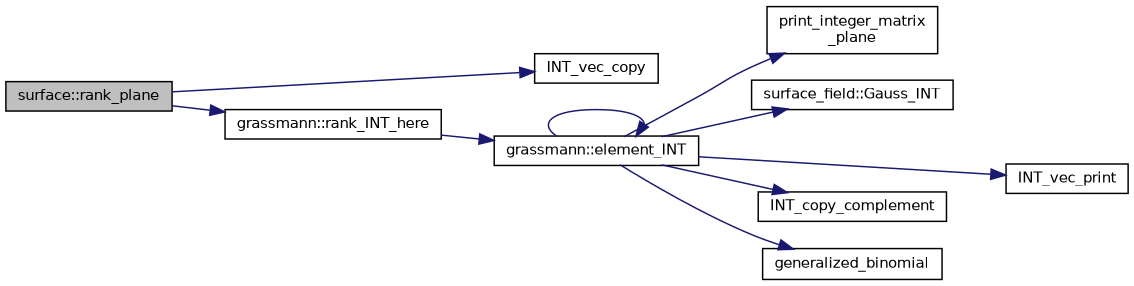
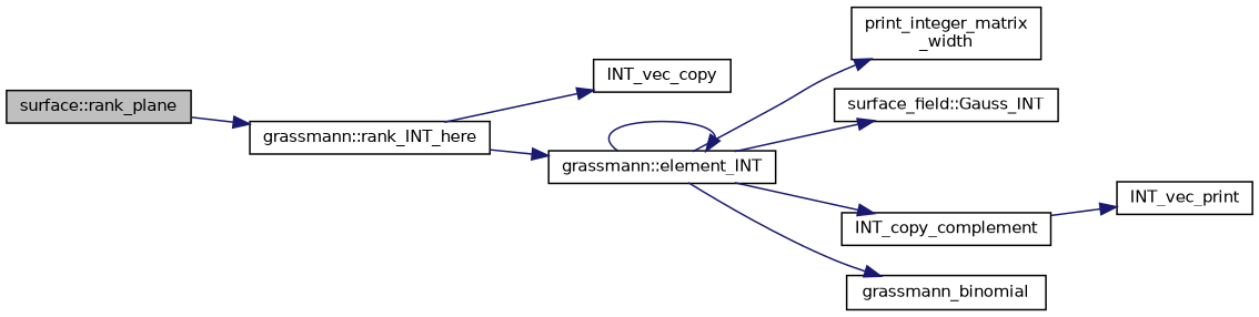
  digraph {
    rankdir=LR
    node [color=black fillcolor=white fontname=Helvetica fontsize=10 shape=record style=filled]
    edge [color=midnightblue fontname=Helvetica fontsize=10 labelfontname=Helvetica labelfontsize=10 style=solid]
    n1 [fillcolor=grey75 fontcolor=black height=0.2 label="surface::rank_plane" width=0.4]
    n2 [height=0.2 label="grassmann::rank_INT_here" width=0.4]
    n3 [height=0.2 label=INT_vec_copy width=0.4]
    n4 [height=0.2 label="grassmann::element_INT" width=0.4]
-   n5 [height=0.2 label="print_integer_matrix\l_plane" width=0.4]
+   n5 [height=0.2 label="print_integer_matrix\l_width" width=0.4]
    n6 [height=0.2 label="surface_field::Gauss_INT" width=0.4]
    n7 [height=0.2 label=INT_vec_print width=0.4]
    n8 [height=0.2 label=INT_copy_complement width=0.4]
-   n9 [height=0.2 label=generalized_binomial width=0.4]
+   n9 [height=0.2 label=grassmann_binomial width=0.4]
    n1 -> n2
-   n1 -> n3
+   n2 -> n3
    n2 -> n4
    n4 -> n4
    n4 -> n5
    n4 -> n6
-   n4 -> n7
+   n8 -> n7
    n4 -> n8
    n4 -> n9
  }
